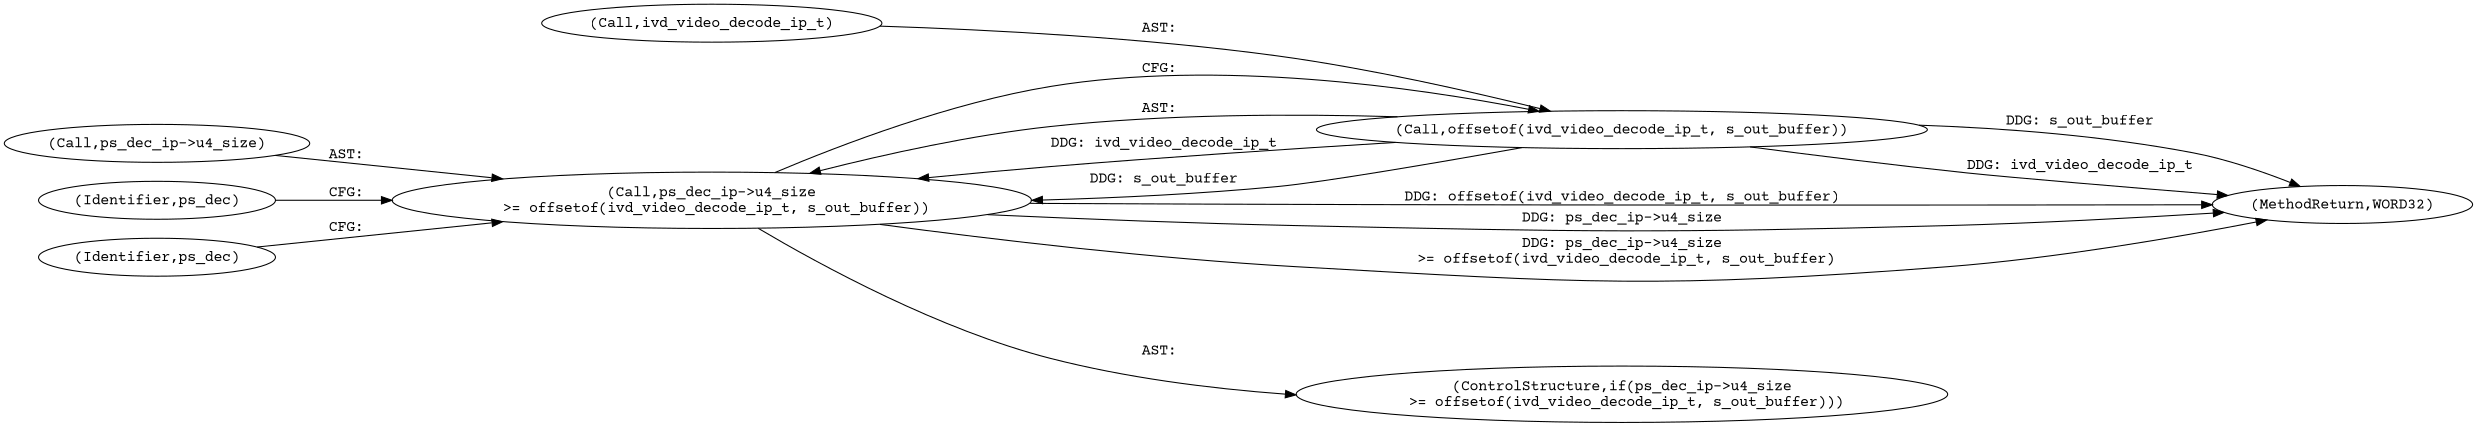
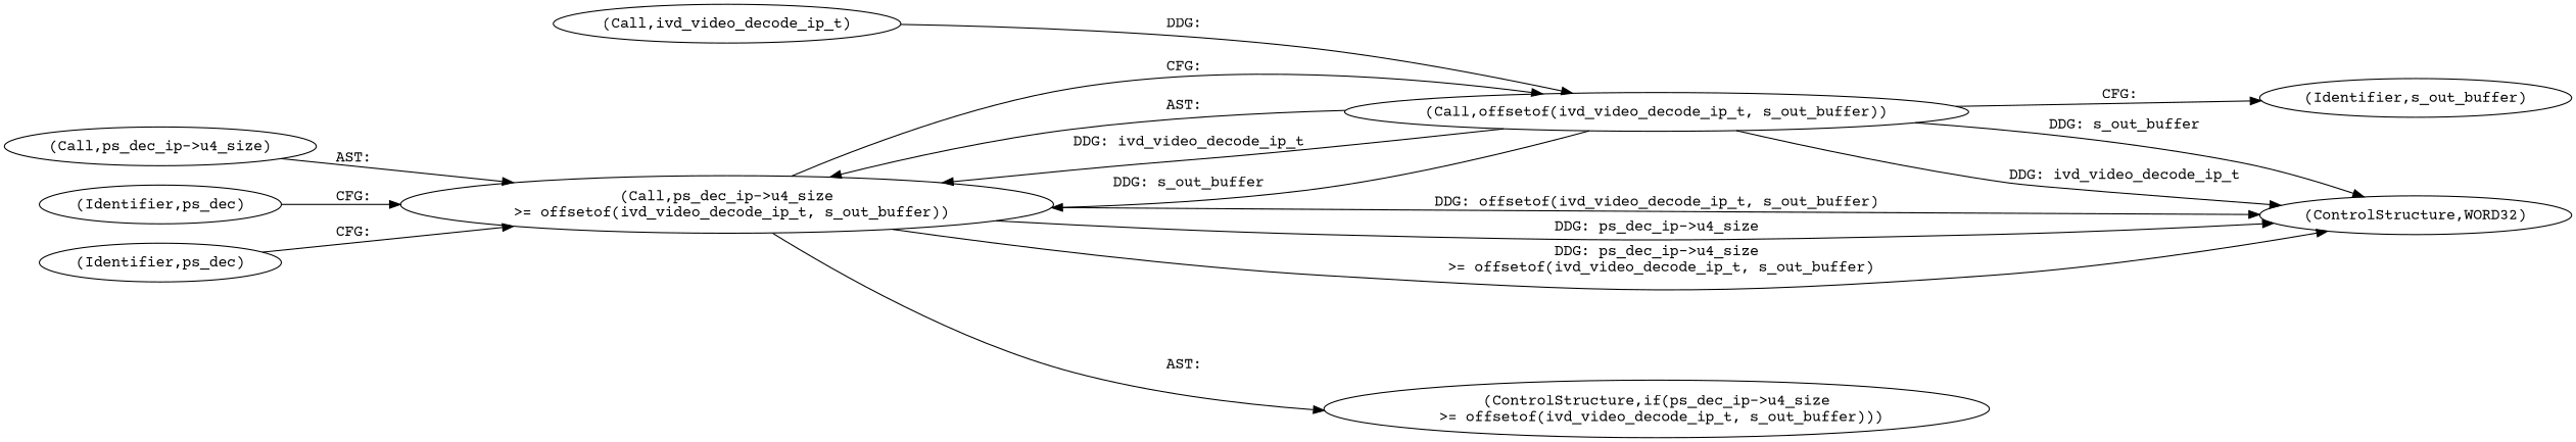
  digraph {
    fontname="Courier Prime"
    rankdir=LR
    node [fontname="Courier Prime"]
    edge [fontname="Courier Prime"]
    n1 [label="(Call,ps_dec_ip->u4_size\n >= offsetof(ivd_video_decode_ip_t, s_out_buffer))"]
    n2 [label="(Call,offsetof(ivd_video_decode_ip_t, s_out_buffer))"]
-   n3 [label="(MethodReturn,WORD32)"]
+   n3 [label="(ControlStructure,WORD32)"]
    n4 [label="(ControlStructure,if(ps_dec_ip->u4_size\n >= offsetof(ivd_video_decode_ip_t, s_out_buffer)))"]
+   n5 [label="(Identifier,s_out_buffer)"]
    n6 [label="(Call,ps_dec_ip->u4_size)"]
    n7 [label="(Identifier,ps_dec)"]
    n8 [label="(Call,ivd_video_decode_ip_t)"]
    n9 [label="(Identifier,ps_dec)"]
    n1 -> n2 [label="CFG: "]
    n1 -> n3 [label="DDG: offsetof(ivd_video_decode_ip_t, s_out_buffer)"]
    n1 -> n3 [label="DDG: ps_dec_ip->u4_size"]
    n1 -> n3 [label="DDG: ps_dec_ip->u4_size\n >= offsetof(ivd_video_decode_ip_t, s_out_buffer)"]
    n1 -> n4 [label="AST: "]
    n2 -> n1 [label="AST: "]
    n2 -> n1 [label="DDG: ivd_video_decode_ip_t"]
    n2 -> n1 [label="DDG: s_out_buffer"]
    n2 -> n3 [label="DDG: s_out_buffer"]
    n2 -> n3 [label="DDG: ivd_video_decode_ip_t"]
+   n2 -> n5 [label="CFG: "]
    n6 -> n1 [label="AST: "]
    n7 -> n1 [label="CFG: "]
-   n8 -> n2 [label="AST: "]
+   n8 -> n2 [label="DDG: "]
    n9 -> n1 [label="CFG: "]
  }
